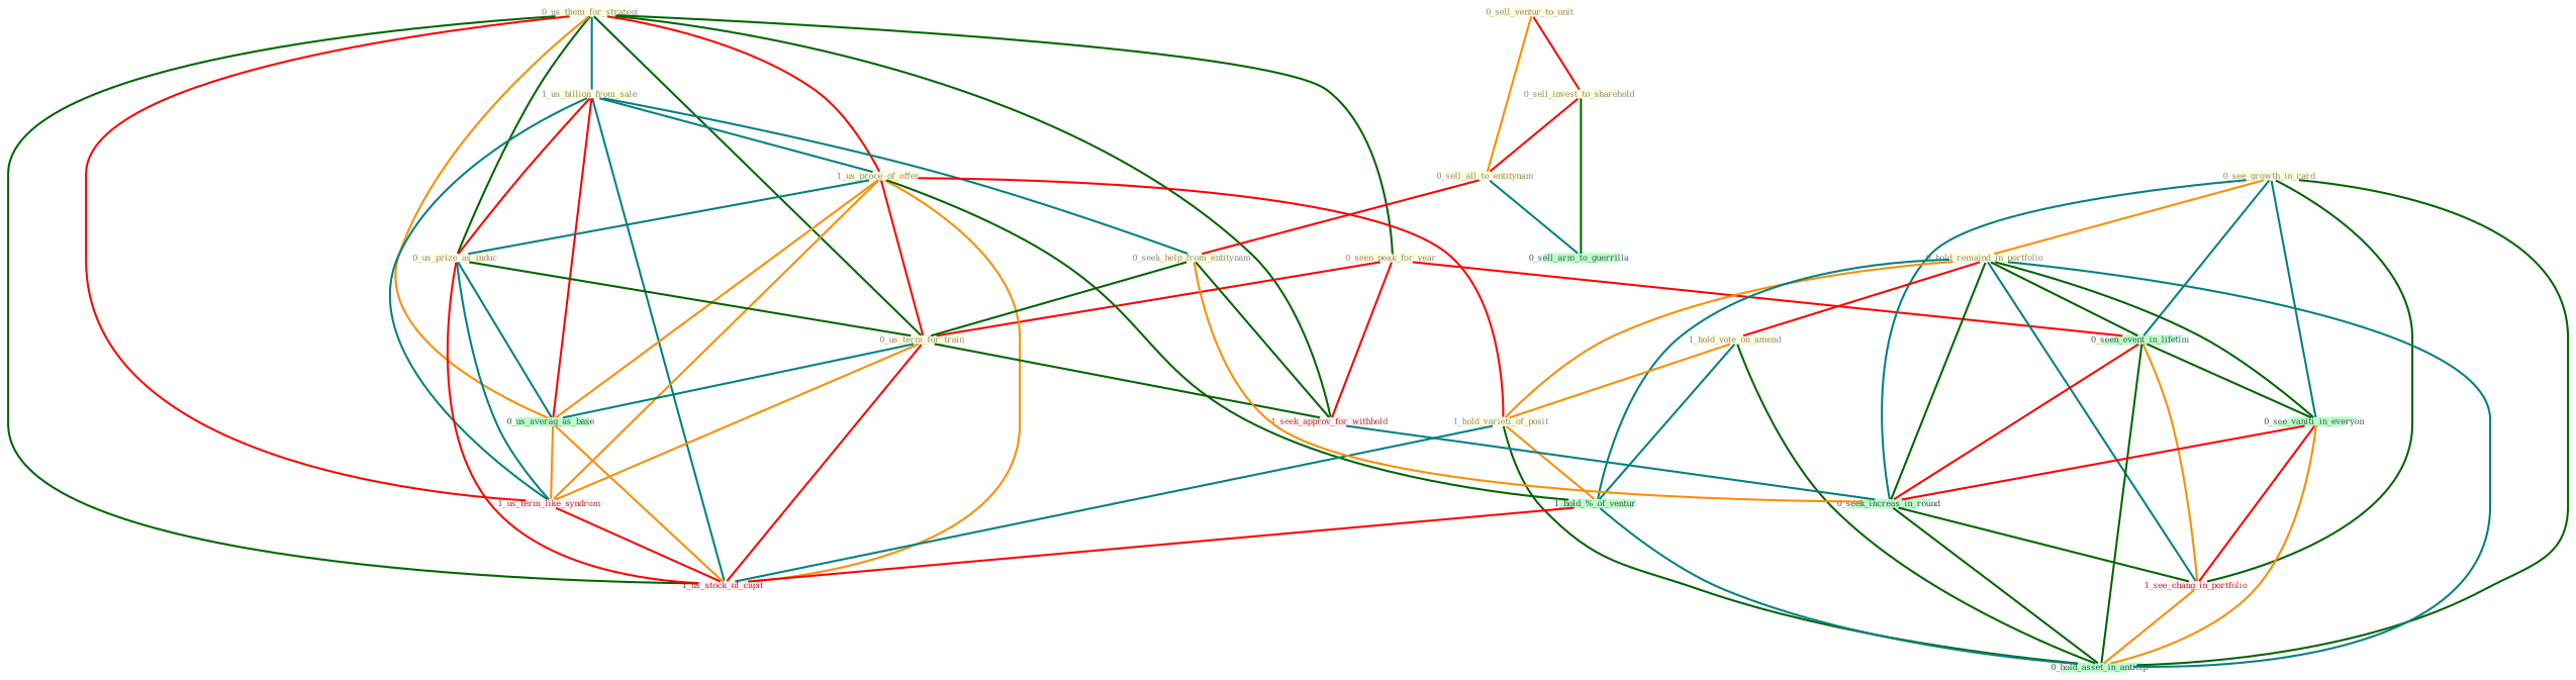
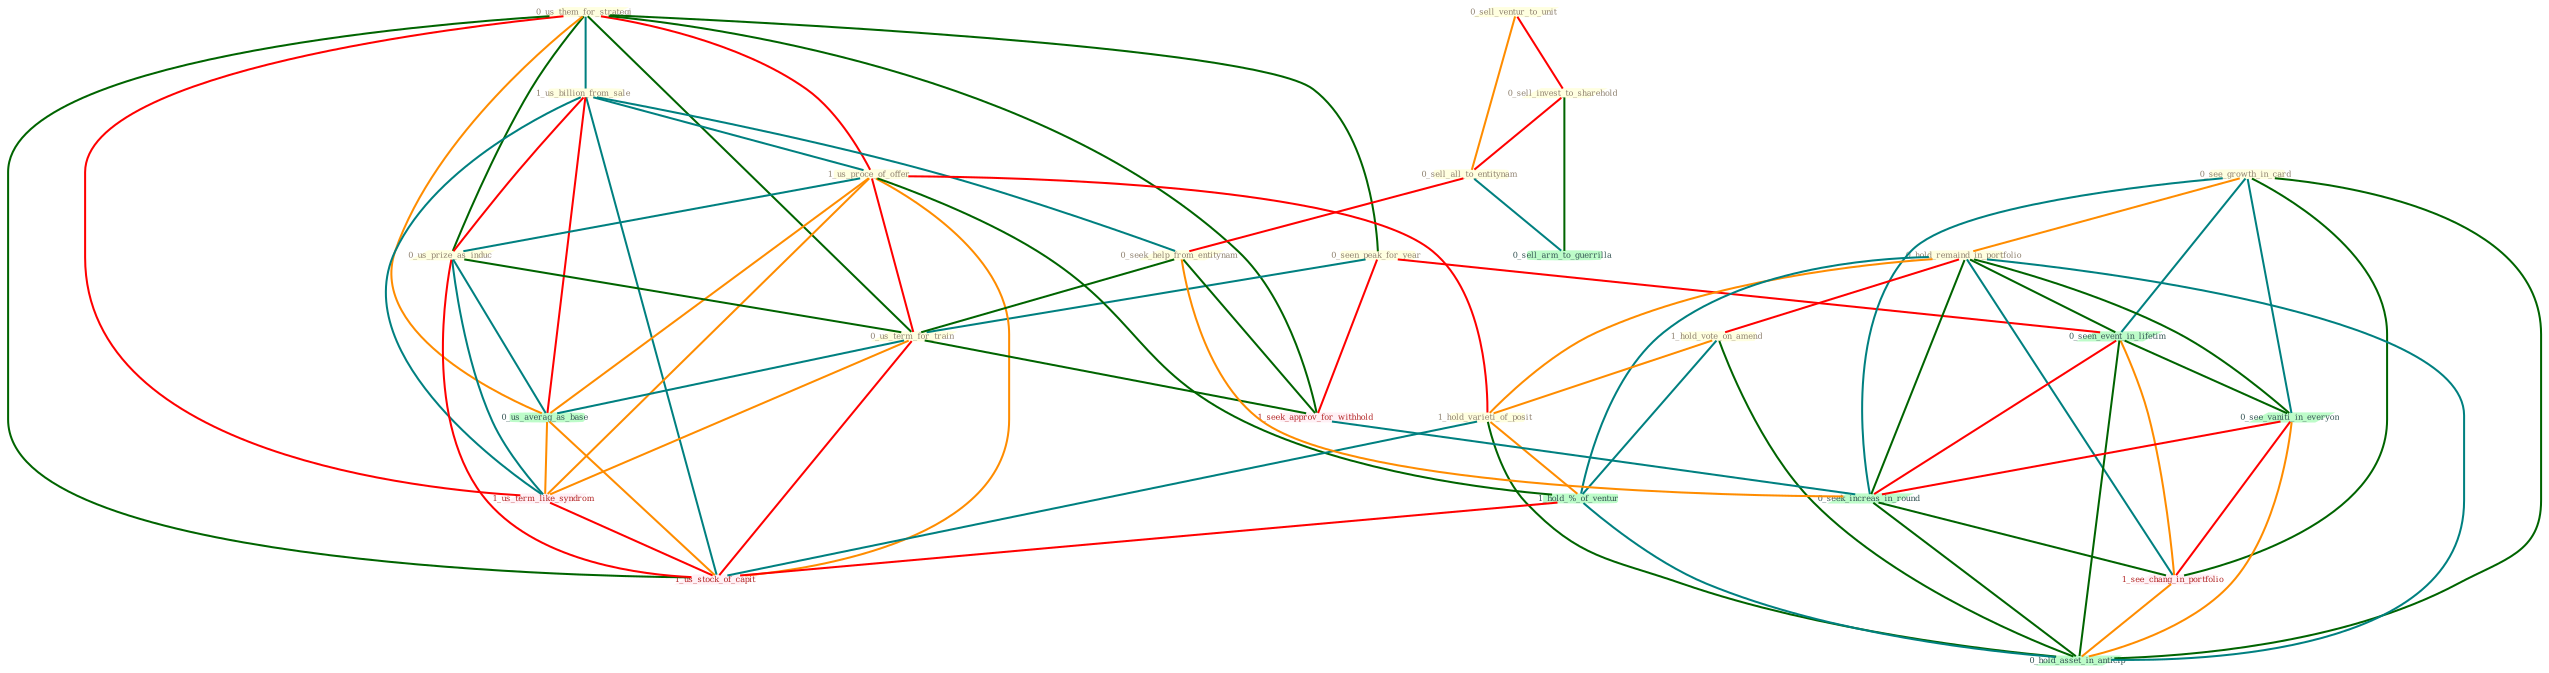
  graph {
    node [color="#ffffe0" fixedsize=true fontcolor="#8b7d6b" fontsize=4 shape=parallelogram style=filled]
    edge [color=darkgreen w=1]
    "0_us_them_for_strategi " [height=.06 width=.5]
    "0_sell_ventur_to_unit " [height=.06 width=.5]
    "0_sell_invest_to_sharehold " [height=.06 width=.5]
    "0_seen_peak_for_year " [height=.06 shape=cylinder width=.5]
    "1_us_billion_from_sale " [height=.06 shape=cylinder width=.5]
    "0_see_growth_in_card " [height=.06 shape=cylinder width=.5]
    "1_us_proce_of_offer " [height=.06 shape=cylinder width=.5]
    "0_us_prize_as_induc " [height=.06 width=.5]
    "0_hold_remaind_in_portfolio " [height=.06 shape=cylinder width=.5]
    "0_us_term_for_train " [height=.06 width=.5]
    "1_hold_vote_on_amend " [height=.06 shape=cylinder width=.5]
    "1_hold_varieti_of_posit " [height=.06 shape=cylinder width=.5]
    "0_sell_all_to_entitynam " [height=.06 shape=cylinder width=.5]
    "0_seek_help_from_entitynam " [height=.06 width=.5]
    "1_us_term_like_syndrom " [color="#fff0f5" fontcolor="#b22222" height=.06 width=.5]
    "1_seek_approv_for_withhold " [color="#fff0f5" fontcolor="#b22222" height=.06 shape=cylinder width=.5]
    "1_us_stock_of_capit " [color="#fff0f5" fontcolor="#b22222" height=.06 width=.5]
    "1_see_chang_in_portfolio " [color="#fff0f5" fontcolor="#b22222" height=.06 width=.5]
    "0_us_averag_as_base " [color="#BDFCC9" fontcolor="#2f4f4f" height=.06 shape=cylinder width=.5]
    "0_sell_arm_to_guerrilla " [color="#BDFCC9" fontcolor="#2f4f4f" height=.06 shape=cylinder width=.5]
    "0_seen_event_in_lifetim " [color="#BDFCC9" fontcolor="#2f4f4f" height=.06 width=.5]
    "0_see_vaniti_in_everyon " [color="#BDFCC9" fontcolor="#2f4f4f" height=.06 width=.5]
    "0_seek_increas_in_round " [color="#BDFCC9" fontcolor="#2f4f4f" height=.06 width=.5]
    "0_hold_asset_in_anticip " [color="#BDFCC9" fontcolor="#2f4f4f" height=.06 width=.5]
    "1_hold_%_of_ventur " [color="#BDFCC9" fontcolor="#2f4f4f" height=.06 shape=cylinder width=.5]
    subgraph sub_1 {
      "0_us_them_for_strategi "
      "0_sell_ventur_to_unit "
      "0_sell_invest_to_sharehold "
      "0_seen_peak_for_year "
      "1_us_billion_from_sale "
      "0_see_growth_in_card "
      "1_us_proce_of_offer "
      "0_us_prize_as_induc "
      "0_hold_remaind_in_portfolio "
      "0_us_term_for_train "
      "1_hold_vote_on_amend "
      "1_hold_varieti_of_posit "
      "0_sell_all_to_entitynam "
      "0_seek_help_from_entitynam "
    }
    subgraph sub_2 {
      "1_us_term_like_syndrom "
      "1_seek_approv_for_withhold "
      "1_us_stock_of_capit "
      "1_see_chang_in_portfolio "
    }
    "0_us_them_for_strategi " -- "0_seen_peak_for_year "
    "0_us_them_for_strategi " -- "1_us_billion_from_sale " [color=teal]
    "0_us_them_for_strategi " -- "1_us_proce_of_offer " [color=red]
    "0_us_them_for_strategi " -- "0_us_prize_as_induc "
    "0_us_them_for_strategi " -- "0_us_term_for_train " [w=2]
    "0_us_them_for_strategi " -- "1_us_term_like_syndrom " [color=red]
    "0_us_them_for_strategi " -- "1_seek_approv_for_withhold "
    "0_us_them_for_strategi " -- "1_us_stock_of_capit "
    "0_us_them_for_strategi " -- "0_us_averag_as_base " [color=darkorange]
    "0_sell_ventur_to_unit " -- "0_sell_invest_to_sharehold " [color=red w=2]
    "0_sell_ventur_to_unit " -- "0_sell_all_to_entitynam " [color=darkorange w=2]
    "0_sell_invest_to_sharehold " -- "0_sell_all_to_entitynam " [color=red w=2]
    "0_sell_invest_to_sharehold " -- "0_sell_arm_to_guerrilla " [w=2]
-   "0_seen_peak_for_year " -- "0_us_term_for_train " [color=red]
+   "0_seen_peak_for_year " -- "0_us_term_for_train " [color=teal]
    "0_seen_peak_for_year " -- "1_seek_approv_for_withhold " [color=red]
    "0_seen_peak_for_year " -- "0_seen_event_in_lifetim " [color=red]
    "1_us_billion_from_sale " -- "1_us_proce_of_offer " [color=teal]
    "1_us_billion_from_sale " -- "0_us_prize_as_induc " [color=red]
    "1_us_billion_from_sale " -- "0_seek_help_from_entitynam " [color=teal]
    "1_us_billion_from_sale " -- "1_us_term_like_syndrom " [color=teal]
    "1_us_billion_from_sale " -- "1_us_stock_of_capit " [color=teal]
    "1_us_billion_from_sale " -- "0_us_averag_as_base " [color=red]
    "0_see_growth_in_card " -- "0_hold_remaind_in_portfolio " [color=darkorange]
    "0_see_growth_in_card " -- "1_see_chang_in_portfolio " [w=2]
    "0_see_growth_in_card " -- "0_seen_event_in_lifetim " [color=teal]
    "0_see_growth_in_card " -- "0_see_vaniti_in_everyon " [color=teal w=2]
    "0_see_growth_in_card " -- "0_seek_increas_in_round " [color=teal]
    "0_see_growth_in_card " -- "0_hold_asset_in_anticip "
    "1_us_proce_of_offer " -- "0_us_prize_as_induc " [color=teal]
    "1_us_proce_of_offer " -- "0_us_term_for_train " [color=red]
    "1_us_proce_of_offer " -- "1_hold_varieti_of_posit " [color=red]
    "1_us_proce_of_offer " -- "1_us_term_like_syndrom " [color=darkorange]
    "1_us_proce_of_offer " -- "1_us_stock_of_capit " [color=darkorange w=2]
    "1_us_proce_of_offer " -- "0_us_averag_as_base " [color=darkorange]
    "1_us_proce_of_offer " -- "1_hold_%_of_ventur "
    "0_us_prize_as_induc " -- "0_us_term_for_train "
    "0_us_prize_as_induc " -- "1_us_term_like_syndrom " [color=teal]
    "0_us_prize_as_induc " -- "1_us_stock_of_capit " [color=red]
    "0_us_prize_as_induc " -- "0_us_averag_as_base " [color=teal w=2]
    "0_hold_remaind_in_portfolio " -- "1_hold_vote_on_amend " [color=red]
    "0_hold_remaind_in_portfolio " -- "1_hold_varieti_of_posit " [color=darkorange]
    "0_hold_remaind_in_portfolio " -- "1_see_chang_in_portfolio " [color=teal w=2]
    "0_hold_remaind_in_portfolio " -- "0_seen_event_in_lifetim "
    "0_hold_remaind_in_portfolio " -- "0_see_vaniti_in_everyon "
    "0_hold_remaind_in_portfolio " -- "0_seek_increas_in_round "
    "0_hold_remaind_in_portfolio " -- "0_hold_asset_in_anticip " [color=teal w=2]
    "0_hold_remaind_in_portfolio " -- "1_hold_%_of_ventur " [color=teal]
    "0_us_term_for_train " -- "1_us_term_like_syndrom " [color=darkorange w=2]
    "0_us_term_for_train " -- "1_seek_approv_for_withhold "
    "0_us_term_for_train " -- "1_us_stock_of_capit " [color=red]
    "0_us_term_for_train " -- "0_us_averag_as_base " [color=teal]
    "1_hold_vote_on_amend " -- "1_hold_varieti_of_posit " [color=darkorange]
    "1_hold_vote_on_amend " -- "0_hold_asset_in_anticip "
    "1_hold_vote_on_amend " -- "1_hold_%_of_ventur " [color=teal]
    "1_hold_varieti_of_posit " -- "1_us_stock_of_capit " [color=teal]
    "1_hold_varieti_of_posit " -- "0_hold_asset_in_anticip "
    "1_hold_varieti_of_posit " -- "1_hold_%_of_ventur " [color=darkorange w=2]
    "0_sell_all_to_entitynam " -- "0_seek_help_from_entitynam " [color=red]
    "0_sell_all_to_entitynam " -- "0_sell_arm_to_guerrilla " [color=teal w=2]
    "0_seek_help_from_entitynam " -- "0_us_term_for_train "
    "0_seek_help_from_entitynam " -- "1_seek_approv_for_withhold "
    "0_seek_help_from_entitynam " -- "0_seek_increas_in_round " [color=darkorange]
    "1_us_term_like_syndrom " -- "1_us_stock_of_capit " [color=red]
    "1_seek_approv_for_withhold " -- "0_seek_increas_in_round " [color=teal]
    "1_see_chang_in_portfolio " -- "0_hold_asset_in_anticip " [color=darkorange]
    "0_us_averag_as_base " -- "1_us_term_like_syndrom " [color=darkorange]
    "0_us_averag_as_base " -- "1_us_stock_of_capit " [color=darkorange]
    "0_seen_event_in_lifetim " -- "1_see_chang_in_portfolio " [color=darkorange]
    "0_seen_event_in_lifetim " -- "0_see_vaniti_in_everyon "
    "0_seen_event_in_lifetim " -- "0_seek_increas_in_round " [color=red]
    "0_seen_event_in_lifetim " -- "0_hold_asset_in_anticip "
    "0_see_vaniti_in_everyon " -- "1_see_chang_in_portfolio " [color=red w=2]
    "0_see_vaniti_in_everyon " -- "0_seek_increas_in_round " [color=red]
    "0_see_vaniti_in_everyon " -- "0_hold_asset_in_anticip " [color=darkorange]
    "0_seek_increas_in_round " -- "1_see_chang_in_portfolio "
    "0_seek_increas_in_round " -- "0_hold_asset_in_anticip "
    "1_hold_%_of_ventur " -- "1_us_stock_of_capit " [color=red]
    "1_hold_%_of_ventur " -- "0_hold_asset_in_anticip " [color=teal]
  }
